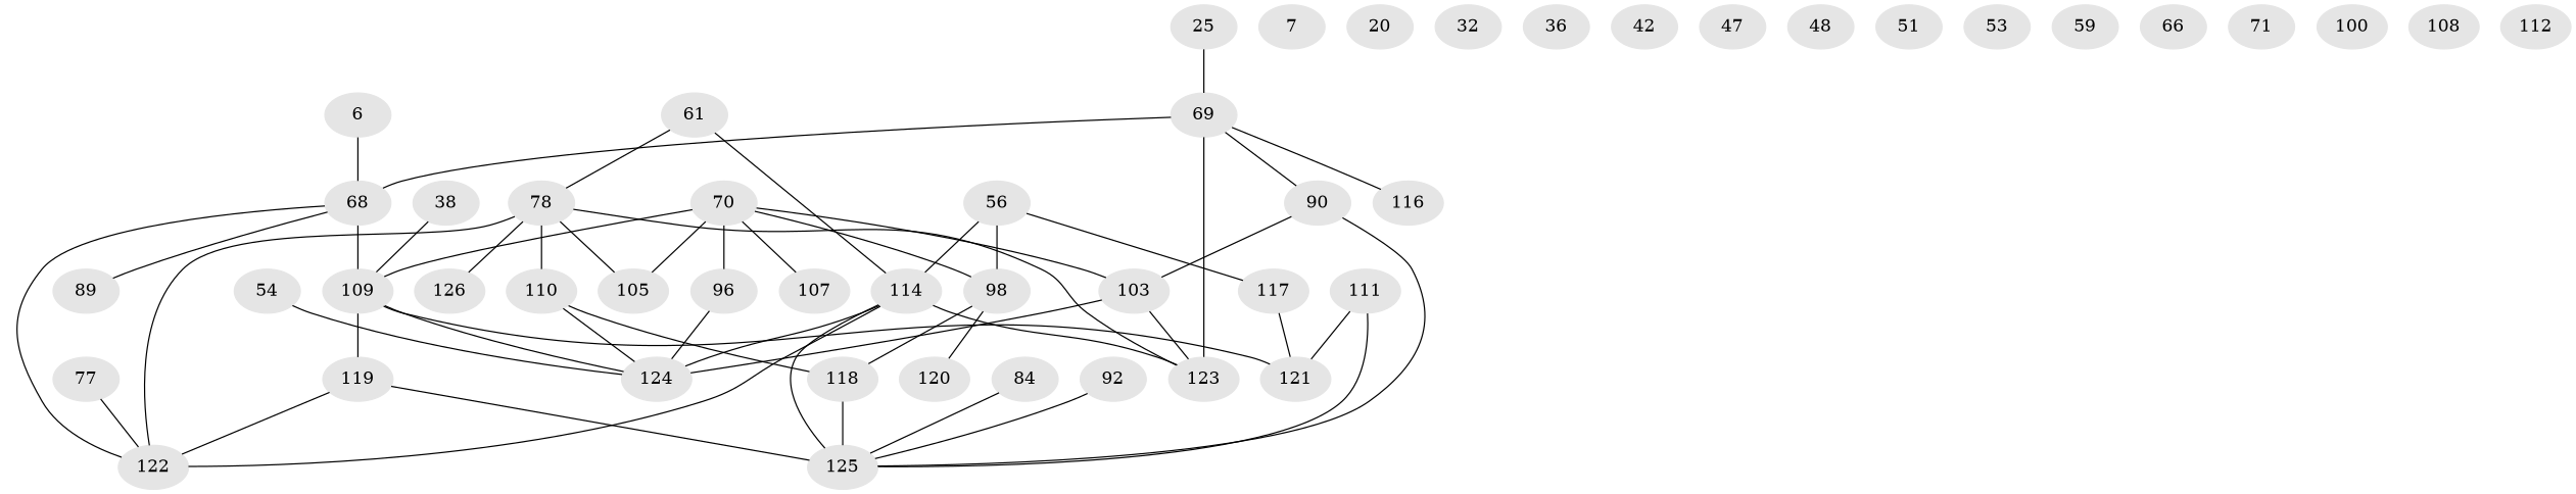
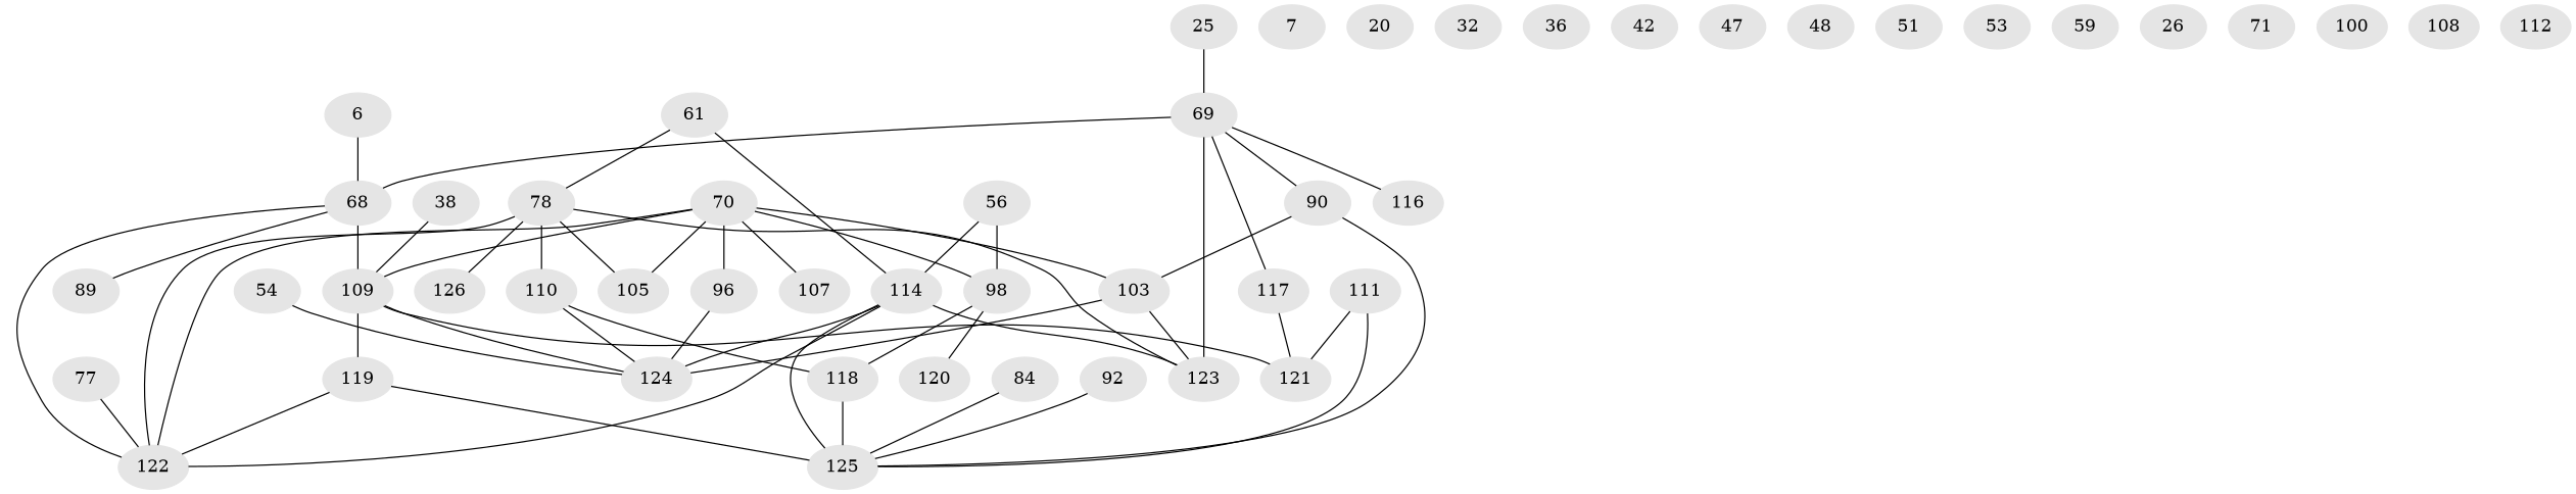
  graph {
    fontname="DejaVu Serif"
    node [color=gray90 fontname="DejaVu Serif" style=filled]
    edge [fontname="DejaVu Serif"]
    6
    68
    109 [super="+104"]
    89
    122 [super="+74+91"]
    7
    20
    n8 [label=69 super="+58"]
    90 [super="+87+65"]
    116
    123 [super="+67"]
    25
    32
    36
    124 [super="+34+55+81+94+102+115+73"]
    119
    121 [super="+12"]
    38
    42
    47 [super="+26"]
    48
    51
    53
    54
    56 [super="+3+37"]
    98 [super="+86"]
    114 [super="+9+82"]
    117 [super="+22+80"]
    118 [super="+24+113+83"]
    120
    125 [super="+99"]
    59
    78 [super="+43+44"]
    105 [super="+30+62"]
    110 [super="+97"]
    126
    61
    103 [super="+31"]
-   66 [super="+49"]
+   66 [super="+49" label=26]
    70 [super="+45+64"]
    96 [super="+16"]
    107
    71
    77
    84
    92
    100
    108
    111 [super="+72"]
    112
    6 -- 68
    68 -- 109 [weight=2]
    68 -- 89
    68 -- 122
    109 -- 124
    109 -- 119 [weight=2]
    109 -- 121
    n8 -- 68 [weight=2]
    n8 -- 90
    n8 -- 116
    n8 -- 123 [weight=2]
    90 -- 125
    90 -- 103
    25 -- n8
    119 -- 122
    119 -- 125
    38 -- 109
    54 -- 124
    56 -- 98 [weight=2]
    56 -- 114 [weight=2]
-   56 -- 117
+   n8 -- 117
    98 -- 118
    98 -- 120
    114 -- 122
    114 -- 123
    114 -- 124
    114 -- 125 [weight=3]
    117 -- 121
    118 -- 125
    78 -- 122 [weight=3]
    78 -- 123
    78 -- 105
    78 -- 110 [weight=3]
    78 -- 126
    110 -- 124
    110 -- 118 [weight=2]
    61 -- 114
    61 -- 78
    103 -- 123
    103 -- 124
    70 -- 109 [weight=2]
+   70 -- 122
    70 -- 98
    70 -- 105
    70 -- 103 [weight=2]
    70 -- 96 [weight=2]
    70 -- 107
    96 -- 124 [weight=3]
    77 -- 122
    84 -- 125
    92 -- 125
    111 -- 121 [weight=2]
    111 -- 125
  }
